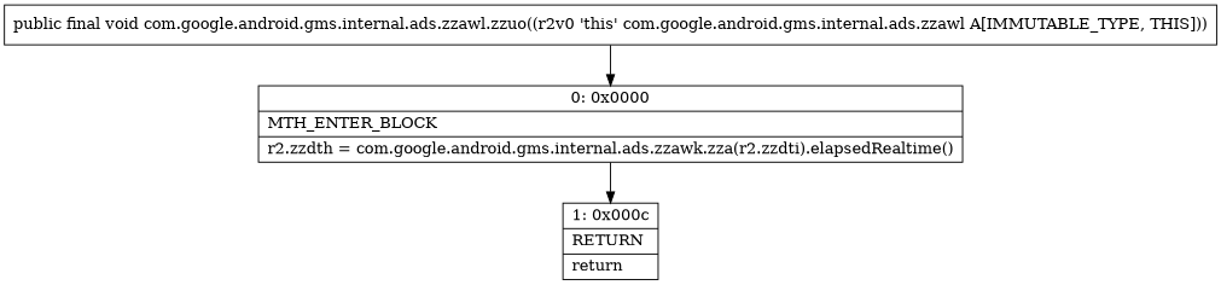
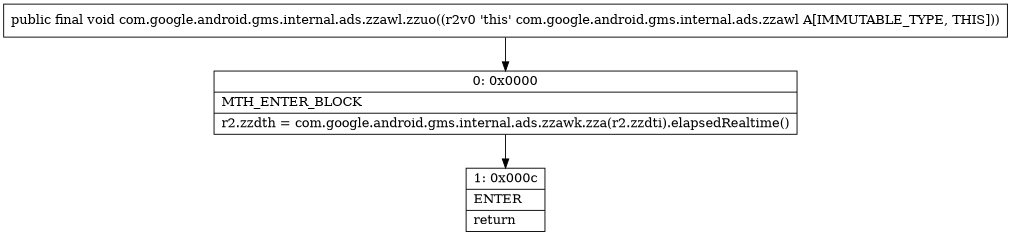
  digraph {
    node [shape=record]
    n1 [label="{0\:\ 0x0000|MTH_ENTER_BLOCK\l|r2.zzdth = com.google.android.gms.internal.ads.zzawk.zza(r2.zzdti).elapsedRealtime()\l}"]
-   n2 [label="{1\:\ 0x000c|RETURN\l|return\l}"]
+   n2 [label="{1\:\ 0x000c|ENTER\l|return\l}"]
    n3 [label="{public final void com.google.android.gms.internal.ads.zzawl.zzuo((r2v0 'this' com.google.android.gms.internal.ads.zzawl A[IMMUTABLE_TYPE, THIS])) }"]
    n1 -> n2
    n3 -> n1
  }
